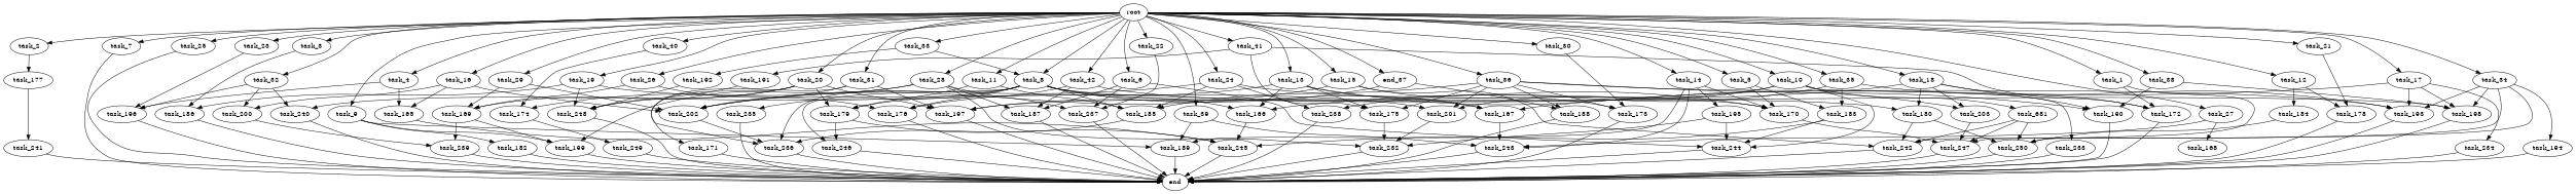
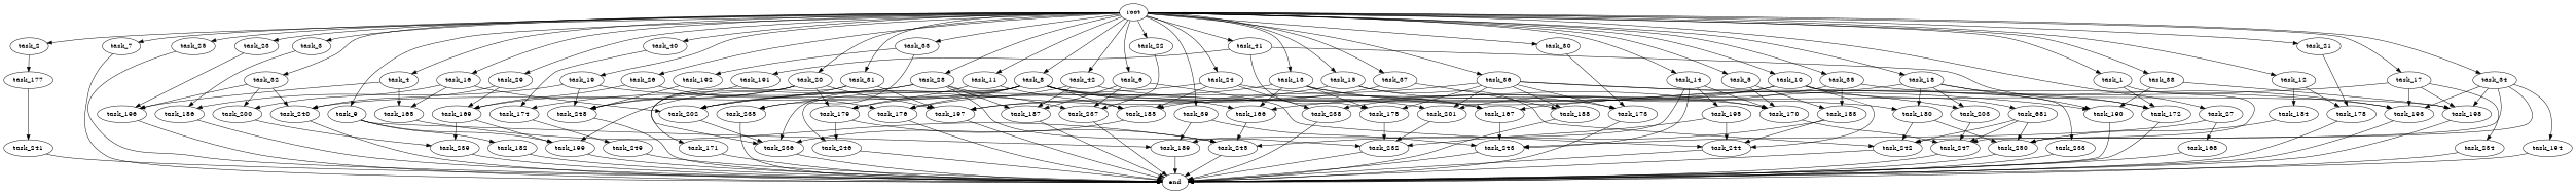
  digraph {
    task_189
    end
    task_240
    task_15
    task_173
    task_242
    task_202
    task_236
    task_185
    task_175
    task_232
    task_9
    task_199
    task_182
    task_40
    task_174
    task_249
    task_183
    task_244
    task_245
    task_4
    task_165
    task_196
    task_179
    task_246
    task_20
    task_169
    task_197
    task_248
    task_239
    task_166
    task_13
    task_203
    task_176
    task_167
    task_247
    task_243
    task_16
    task_200
    task_14
    task_195
    task_170
    task_3
    task_186
    task_235
    task_192
    task_5
    task_26
    task_28
    task_237
    task_187
    task_19
    task_201
    task_42
    task_180
    task_250
    task_233
    task_2
    task_177
    task_241
    task_172
    task_7
    task_25
    task_190
    task_36
    task_188
    task_193
    task_31
    task_171
    task_191
    task_23
    task_194
    task_238
    task_29
    task_1
    task_198
    task_184
    task_24
    task_18
    n80 [label=task_681]
    task_32
    task_12
    task_178
    task_22
    task_41
    task_168
    task_21
    task_30
    task_39
    task_8
    task_34
    root
    task_17
    task_27
    task_6
-   task_37 [label=end_37]
+   task_37
    task_35
    task_33
    task_38
    task_10
    task_11
    task_234
    task_189 -> end
    task_240 -> end
    task_15 -> task_173
    task_15 -> task_242
    task_15 -> task_202
    task_173 -> end
    task_242 -> end
    task_202 -> task_236
    task_236 -> end
    task_185 -> task_236
    task_175 -> task_232
    task_232 -> end
    task_9 -> task_189
    task_9 -> task_199
    task_9 -> task_182
    task_199 -> end
    task_182 -> end
    task_40 -> task_174
    task_174 -> task_249
    task_249 -> end
    task_183 -> task_244
    task_183 -> task_245
    task_244 -> end
    task_245 -> end
    task_4 -> task_165
    task_4 -> task_196
    task_165 -> task_245
    task_196 -> end
    task_179 -> task_245
    task_179 -> task_246
    task_246 -> end
    task_20 -> task_236
    task_20 -> task_179
    task_20 -> task_169
    task_20 -> task_197
    task_20 -> task_248
    task_169 -> task_199
    task_169 -> task_239
    task_197 -> end
    task_248 -> end
    task_239 -> end
    task_166 -> task_245
    task_13 -> task_175
    task_13 -> task_166
    task_13 -> task_203
    task_13 -> task_176
    task_13 -> task_167
    task_203 -> task_247
    task_176 -> end
    task_167 -> task_243
    task_247 -> end
    task_243 -> end
    task_16 -> task_202
    task_16 -> task_165
    task_16 -> task_200
    task_200 -> task_239
    task_14 -> task_189
    task_14 -> task_243
    task_14 -> task_195
    task_14 -> task_170
    task_195 -> task_232
    task_195 -> task_244
    task_170 -> task_247
    task_3 -> task_186
    task_186 -> end
    task_235 -> end
    task_192 -> task_248
    task_5 -> task_183
    task_5 -> task_170
    task_26 -> task_169
    task_26 -> task_176
    task_28 -> task_232
    task_28 -> task_199
    task_28 -> task_174
    task_28 -> task_237
    task_28 -> task_187
    task_237 -> end
    task_187 -> end
    task_19 -> task_248
    task_19 -> task_186
    task_19 -> task_201
    task_201 -> task_232
    task_42 -> task_179
    task_42 -> task_187
    task_42 -> task_180
    task_180 -> task_242
    task_180 -> task_250
    task_250 -> end
    task_233 -> end
    task_2 -> task_177
    task_177 -> task_241
    task_241 -> end
    task_172 -> end
    task_7 -> end
    task_25 -> end
    task_190 -> end
    task_36 -> task_173
    task_36 -> task_185
    task_36 -> task_175
    task_36 -> task_201
    task_36 -> task_190
    task_36 -> task_188
    task_36 -> task_193
    task_188 -> end
    task_193 -> end
    task_31 -> task_202
    task_31 -> task_197
    task_31 -> task_171
    task_171 -> end
    task_191 -> task_248
    task_23 -> task_196
    task_194 -> end
    task_238 -> end
-   task_29 -> task_202
+   task_29 -> task_240
    task_29 -> task_169
    task_1 -> task_250
    task_1 -> task_172
    task_198 -> end
    task_184 -> task_250
    task_24 -> task_202
    task_24 -> task_185
    task_24 -> task_170
    task_24 -> task_238
    task_18 -> task_166
    task_18 -> task_203
    task_18 -> task_180
    task_18 -> task_172
    task_18 -> task_190
    n80 -> task_242
    n80 -> task_247
    n80 -> task_250
    task_32 -> task_240
    task_32 -> task_196
    task_32 -> task_200
    task_12 -> task_184
    task_12 -> task_178
    task_178 -> end
    task_22 -> task_237
    task_41 -> task_175
    task_41 -> task_172
    task_41 -> task_191
+   task_168 -> end
    task_21 -> task_178
    task_30 -> task_173
    task_39 -> task_189
    task_39 -> task_243
    task_8 -> task_240
    task_8 -> task_236
    task_8 -> task_185
    task_8 -> task_246
    task_8 -> task_166
    task_8 -> task_176
    task_8 -> task_167
    task_8 -> task_170
    task_8 -> task_235
    task_8 -> task_198
    task_34 -> task_242
    task_34 -> task_247
    task_34 -> task_193
    task_34 -> task_194
    task_34 -> task_198
    root -> task_15
    root -> task_9
    root -> task_40
    root -> task_4
    root -> task_20
    root -> task_13
    root -> task_16
    root -> task_14
    root -> task_3
    root -> task_5
    root -> task_26
    root -> task_28
    root -> task_19
    root -> task_42
    root -> task_2
    root -> task_7
    root -> task_25
    root -> task_36
    root -> task_31
    root -> task_23
    root -> task_29
    root -> task_1
    root -> task_24
    root -> task_18
    root -> task_32
    root -> task_12
    root -> task_22
    root -> task_41
    root -> task_21
    root -> task_30
    root -> task_39
    root -> task_8
    root -> task_34
    root -> task_17
    root -> task_27
    root -> task_6
    root -> task_37
    root -> task_35
    root -> task_33
    root -> task_38
    root -> task_10
    root -> task_11
    task_17 -> task_167
    task_17 -> task_193
    task_17 -> task_198
    task_17 -> task_234
    task_27 -> task_243
    task_27 -> task_168
    task_6 -> task_244
    task_6 -> task_237
    task_6 -> task_187
    task_37 -> task_197
    task_37 -> task_188
    task_35 -> task_183
    task_35 -> task_193
    task_35 -> task_238
-   task_33 -> task_8
+   task_33 -> task_235
    task_33 -> task_192
    task_38 -> task_190
    task_38 -> task_198
    task_10 -> task_244
    task_10 -> task_197
    task_10 -> task_201
    task_10 -> task_233
    task_10 -> n80
    task_11 -> task_185
    task_11 -> task_179
    task_234 -> end
  }
